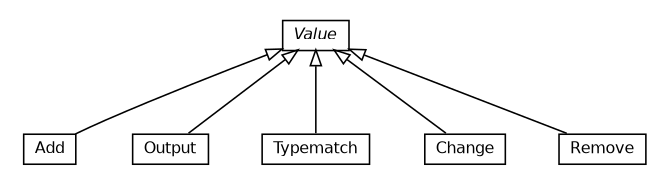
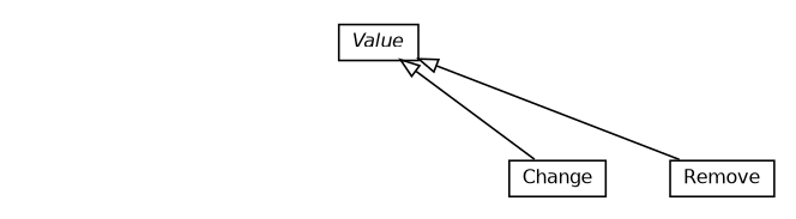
  digraph {
    nodesep=0.25
    ranksep=0.5
    node [fontcolor=black fontname=Helvetica fontsize=10.0 shape=plaintext]
    edge [arrowtail=empty dir=back fontname=Helvetica fontsize=10 headport=p labelfontname=Helvetica labelfontsize=10 tailport=p]
-   n1 [label=<<table title="org.universAAL.utilities.api.service.Add" border="0" cellborder="1" cellspacing="0" cellpadding="2" port="p" href="./Add.html"> 		<tr><td><table border="0" cellspacing="0" cellpadding="1"> <tr><td align="center" balign="center"> Add </td></tr> 		</table></td></tr> 		</table>>]
-   n2 [label=<<table title="org.universAAL.utilities.api.service.Output" border="0" cellborder="1" cellspacing="0" cellpadding="2" port="p" href="./Output.html"> 		<tr><td><table border="0" cellspacing="0" cellpadding="1"> <tr><td align="center" balign="center"> Output </td></tr> 		</table></td></tr> 		</table>>]
-   n3 [label=<<table title="org.universAAL.utilities.api.service.Typematch" border="0" cellborder="1" cellspacing="0" cellpadding="2" port="p" href="./Typematch.html"> 		<tr><td><table border="0" cellspacing="0" cellpadding="1"> <tr><td align="center" balign="center"> Typematch </td></tr> 		</table></td></tr> 		</table>>]
    n4 [label=<<table title="org.universAAL.utilities.api.service.Change" border="0" cellborder="1" cellspacing="0" cellpadding="2" port="p" href="./Change.html"> 		<tr><td><table border="0" cellspacing="0" cellpadding="1"> <tr><td align="center" balign="center"> Change </td></tr> 		</table></td></tr> 		</table>>]
    n5 [label=<<table title="org.universAAL.utilities.api.service.Value" border="0" cellborder="1" cellspacing="0" cellpadding="2" port="p" href="./Value.html"> 		<tr><td><table border="0" cellspacing="0" cellpadding="1"> <tr><td align="center" balign="center"><font face="Helvetica-Oblique"> Value </font></td></tr> 		</table></td></tr> 		</table>>]
    n6 [label=<<table title="org.universAAL.utilities.api.service.Remove" border="0" cellborder="1" cellspacing="0" cellpadding="2" port="p" href="./Remove.html"> 		<tr><td><table border="0" cellspacing="0" cellpadding="1"> <tr><td align="center" balign="center"> Remove </td></tr> 		</table></td></tr> 		</table>>]
-   n5 -> n1
-   n5 -> n2
-   n5 -> n3
    n5 -> n4
    n5 -> n6
  }
